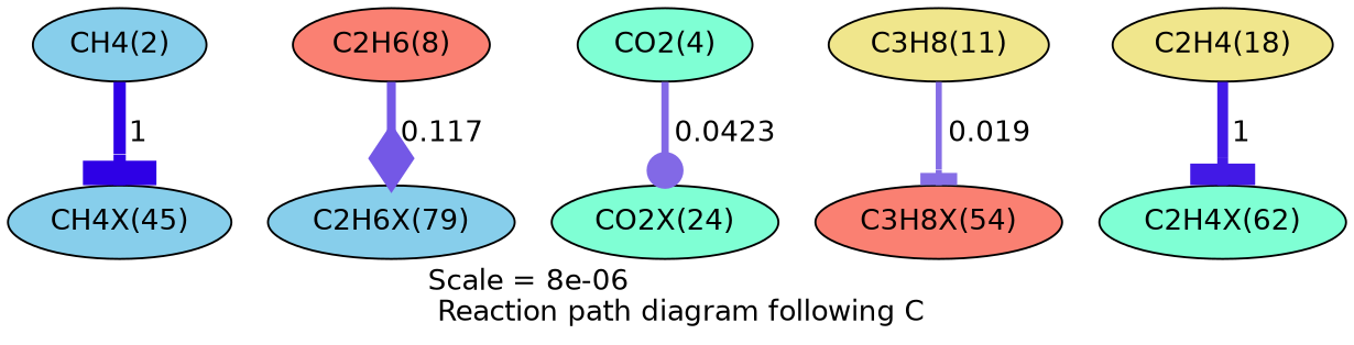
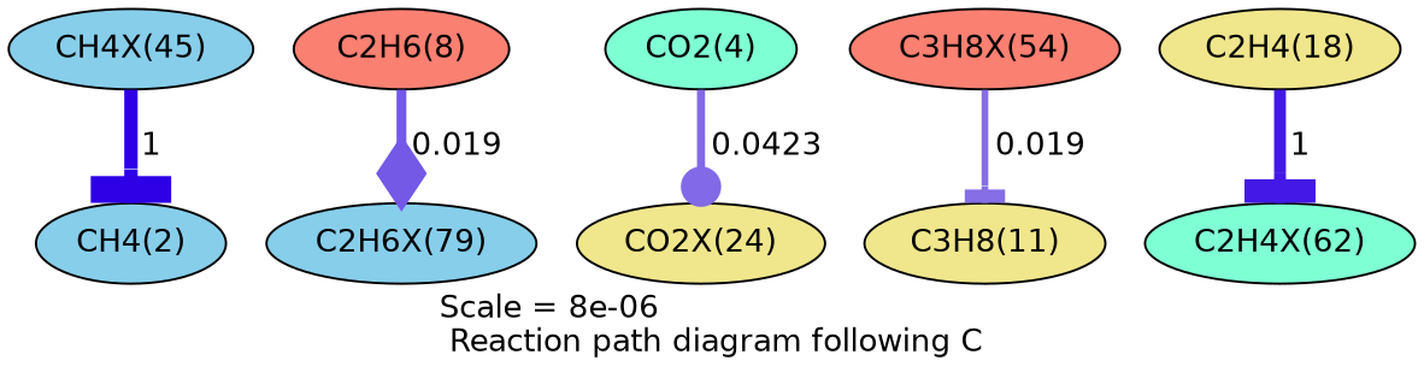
  digraph {
    fontname=Helvetica
    label="Scale = 8e-06\l Reaction path diagram following C"
    node [fillcolor=skyblue fontname=Helvetica style=filled]
    edge [arrowhead=tee fontname=Helvetica]
    n1 [label="CH4(2)"]
    n2 [label="CH4X(45)"]
    n3 [fillcolor=salmon label="C2H6(8)"]
    n4 [label="C2H6X(79)"]
    n5 [fillcolor=aquamarine label="CO2(4)"]
-   n6 [fillcolor=aquamarine label="CO2X(24)"]
+   n6 [fillcolor=khaki label="CO2X(24)"]
    n7 [fillcolor=khaki label="C3H8(11)"]
    n8 [fillcolor=salmon label="C3H8X(54)"]
    n9 [fillcolor=khaki label="C2H4(18)"]
    n10 [fillcolor=aquamarine label="C2H4X(62)"]
-   n1 -> n2 [arrowsize=3 color="0.7, 1.5, 0.9" label=" 1" penwidth=6]
-   n3 -> n4 [arrowhead=diamond arrowsize=2.19 color="0.7, 0.617, 0.9" label=" 0.117" penwidth=4.38]
+   n2 -> n1 [arrowsize=3 color="0.7, 1.5, 0.9" label=" 1" penwidth=6]
+   n3 -> n4 [arrowhead=diamond arrowsize=2.19 color="0.7, 0.617, 0.9" label=" 0.019" penwidth=4.38]
    n5 -> n6 [arrowhead=dot arrowsize=1.81 color="0.7, 0.542, 0.9" label=" 0.0423" penwidth=3.61]
-   n7 -> n8 [arrowsize=1.5 color="0.7, 0.519, 0.9" label=" 0.019" penwidth=3.01]
+   n8 -> n7 [arrowsize=1.5 color="0.7, 0.519, 0.9" label=" 0.019" penwidth=3.01]
    n9 -> n10 [arrowsize=2.65 color="0.7, 0.891, 0.9" label=" 1" penwidth=5.29]
  }
